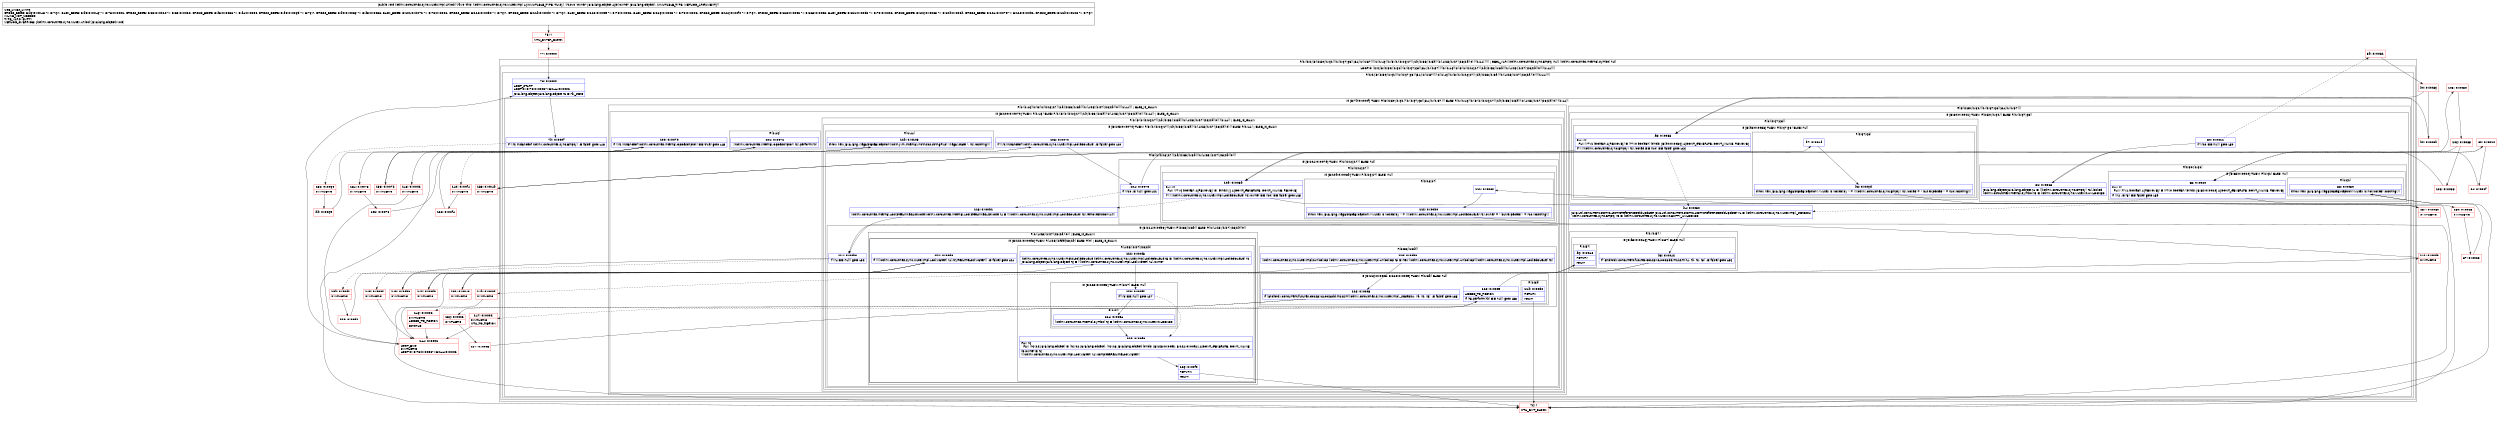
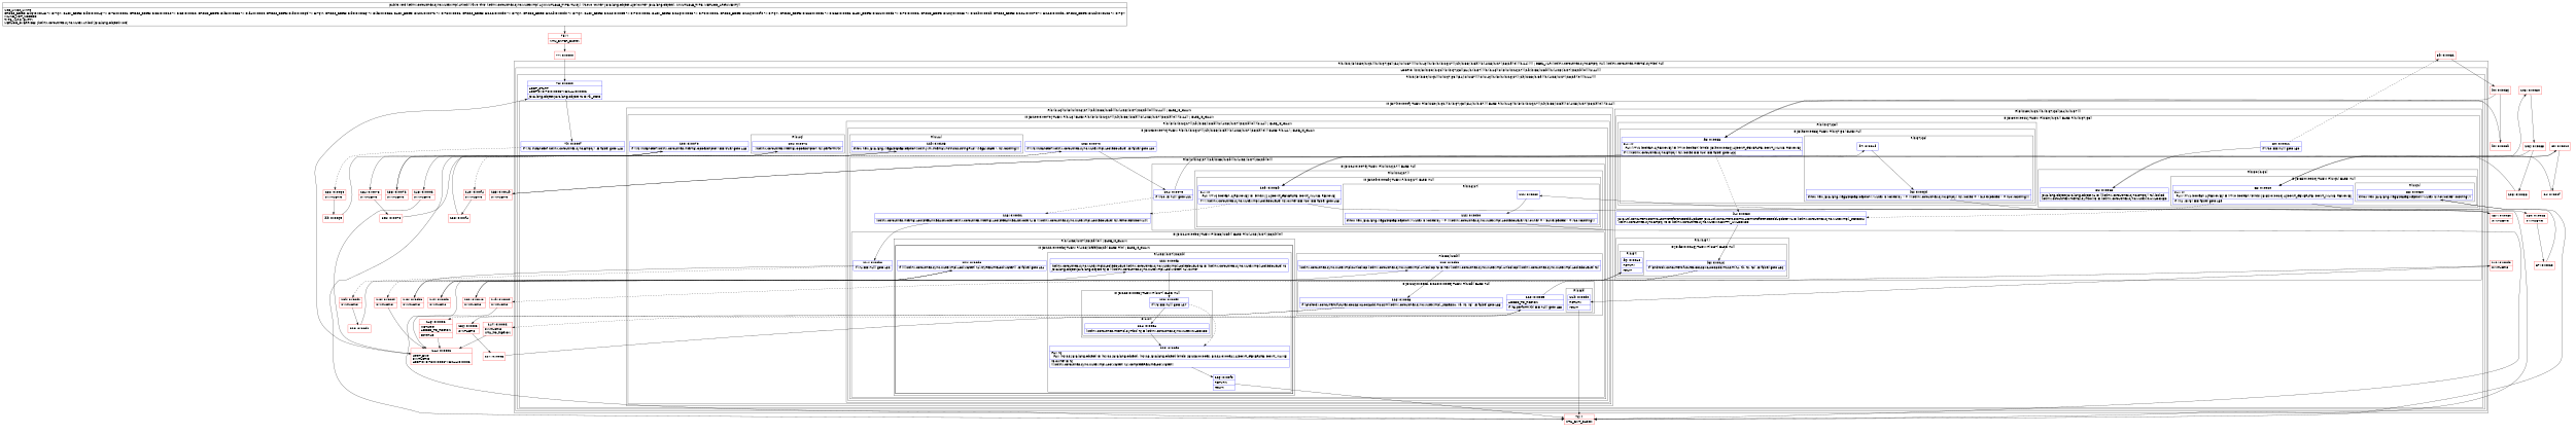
  digraph {
    fontname="DejaVu Sans"
    node [color=red fontname="DejaVu Sans" shape=record]
    edge [fontname="DejaVu Sans"]
    n1 [color=blue label="{88\:\ 0x0030|throw new java.lang.IllegalStateException(\"Mutex is not locked\".toString())\l}"]
    n2 [color=blue label="{85\:\ 0x0020|PHI: r7 \l  PHI: (r7v4 boolean A[REMOVE]) = (r7v0 boolean) binds: [B:82:0x001c] A[DONT_GENERATE, DONT_INLINE, REMOVE]\l|if ((r4 != r5) == false) goto L59\l}"]
    n3 [color=blue label="{81\:\ 0x0013|java.lang.Object java.lang.Object r4 = ((kotlinx.coroutines.sync.Empty) r2).locked\lkotlinx.coroutines.internal.Symbol r5 = kotlinx.coroutines.sync.MutexKt.UNLOCKED\l}"]
    n4 [color=blue label="{97\:\ 0x0049}"]
    n5 [color=blue label="{98\:\ 0x006d|throw new java.lang.IllegalStateException((\"Mutex is locked by \" + ((kotlinx.coroutines.sync.Empty) r2).locked + \" but expected \" + r10).toString())\l}"]
    n6 [color=blue label="{93\:\ 0x003a|PHI: r7 \l  PHI: (r7v1 boolean A[REMOVE]) = (r7v0 boolean) binds: [B:90:0x0036] A[DONT_GENERATE, DONT_INLINE, REMOVE]\l|if ((((kotlinx.coroutines.sync.Empty) r2).locked == r10) == false) goto L66\l}"]
    n7 [color=blue label="{80\:\ 0x0011|if (r10 == null) goto L50\l}"]
    n8 [color=blue label="{96\:\ 0x0048|RETURN\l|return\l}"]
    n9 [color=blue label="{95\:\ 0x0046|if (androidx.concurrent.futures.C0125xc40028dd.m112m(r4, r9, r2, r5) != false) goto L56\l}"]
    n10 [color=blue label="{94\:\ 0x003c|java.util.concurrent.atomic.AtomicReferenceFieldUpdater java.util.concurrent.atomic.AtomicReferenceFieldUpdater r4 = kotlinx.coroutines.sync.MutexImpl._state$FU\lkotlinx.coroutines.sync.Empty r5 = kotlinx.coroutines.sync.MutexKt.EMPTY_UNLOCKED\l}"]
    n11 [color=blue label="{101\:\ 0x0072|((kotlinx.coroutines.internal.OpDescriptor) r2).perform(r9)\l}"]
    n12 [color=blue label="{111\:\ 0x008c}"]
    n13 [color=blue label="{112\:\ 0x00b0|throw new java.lang.IllegalStateException((\"Mutex is locked by \" + ((kotlinx.coroutines.sync.MutexImpl.LockedQueue) r2).owner + \" but expected \" + r10).toString())\l}"]
    n14 [color=blue label="{109\:\ 0x0089|PHI: r7 \l  PHI: (r7v6 boolean A[REMOVE]) =  binds: [] A[DONT_GENERATE, DONT_INLINE, REMOVE]\l|if ((((kotlinx.coroutines.sync.MutexImpl.LockedQueue) r2).owner == r10) == false) goto L15\l}"]
    n15 [color=blue label="{104\:\ 0x007e|if (r10 != null) goto L11\l}"]
    n16 [color=blue label="{119\:\ 0x00d0|RETURN\l|return\l}"]
    n17 [color=blue label="{116\:\ 0x00c8|if (androidx.concurrent.futures.C0125xc40028dd.m112m(kotlinx.coroutines.sync.MutexImpl._state$FU, r9, r2, r5) != false) goto L35\l}"]
    n18 [color=blue label="{118\:\ 0x00ce|ADDED_TO_REGION\l|if (r5.perform(r9) == null) goto L38\l}"]
    n19 [color=blue label="{115\:\ 0x00ba|kotlinx.coroutines.sync.MutexImpl$UnlockOp kotlinx.coroutines.sync.MutexImpl.UnlockOp r5 = new kotlinx.coroutines.sync.MutexImpl.UnlockOp((kotlinx.coroutines.sync.MutexImpl.LockedQueue) r2)\l}"]
    n20 [color=blue label="{124\:\ 0x00e4|kotlinx.coroutines.internal.Symbol r6 = kotlinx.coroutines.sync.MutexKt.LOCKED\l}"]
    n21 [color=blue label="{123\:\ 0x00e2|if (r6 == null) goto L27\l}"]
    n22 [color=blue label="{122\:\ 0x00da|kotlinx.coroutines.sync.MutexImpl$LockedQueue kotlinx.coroutines.sync.MutexImpl.LockedQueue r5 = (kotlinx.coroutines.sync.MutexImpl.LockedQueue) r2\ljava.lang.Object java.lang.Object r6 = ((kotlinx.coroutines.sync.MutexImpl.LockWaiter) r4).owner\l}"]
    n23 [color=blue label="{125\:\ 0x00e8|PHI: r6 \l  PHI: (r6v12 java.lang.Object) = (r6v11 java.lang.Object), (r6v13 java.lang.Object) binds: [B:123:0x00e2, B:124:0x00e4] A[DONT_GENERATE, DONT_INLINE]\l|r5.owner = r6\l((kotlinx.coroutines.sync.MutexImpl.LockWaiter) r4).completeResumeLockWaiter()\l}"]
    n24 [color=blue label="{126\:\ 0x00f0|RETURN\l|return\l}"]
    n25 [color=blue label="{121\:\ 0x00d8|if (((kotlinx.coroutines.sync.MutexImpl.LockWaiter) r4).tryResumeLockWaiter() != false) goto L24\l}"]
    n26 [color=blue label="{114\:\ 0x00b8|if (r4 == null) goto L32\l}"]
    n27 [color=blue label="{113\:\ 0x00b1|kotlinx.coroutines.internal.LockFreeLinkedListNode kotlinx.coroutines.internal.LockFreeLinkedListNode r4 = ((kotlinx.coroutines.sync.MutexImpl.LockedQueue) r2).removeFirstOrNull()\l}"]
    n28 [color=blue label="{129\:\ 0x0103|throw new java.lang.IllegalStateException(kotlin.jvm.internal.Intrinsics.stringPlus(\"Illegal state \", r2).toString())\l}"]
    n29 [color=blue label="{103\:\ 0x007c|if ((r2 instanceof kotlinx.coroutines.sync.MutexImpl.LockedQueue) != false) goto L10\l}"]
    n30 [color=blue label="{100\:\ 0x0070|if ((r2 instanceof kotlinx.coroutines.internal.OpDescriptor) == true) goto L45\l}"]
    n31 [color=blue label="{79\:\ 0x000f|if ((r2 instanceof kotlinx.coroutines.sync.Empty) != false) goto L48\l}"]
    n32 [color=blue label="{78\:\ 0x0002|LOOP_START\lLOOP:0: B:78:0x0002\-\>B:144:0x0002\l|java.lang.Object java.lang.Object r2 = r9._state\l}"]
    n33 [label="{76\:\ ?|MTH_EXIT_BLOCK\l}"]
    n34 [label="{130\:\ 0x0023|SYNTHETIC\l}"]
    n35 [label="{82\:\ 0x001c}"]
    n36 [label="{133\:\ 0x0049|SYNTHETIC\l}"]
    n37 [label="{89\:\ 0x0031}"]
    n38 [label="{131\:\ 0x0048|SYNTHETIC\l}"]
    n39 [label="{149\:\ 0x0002|SYNTHETIC\l}"]
    n40 [label="{148\:\ 0x0002|SYNTHETIC\l}"]
    n41 [label="{137\:\ 0x008c|SYNTHETIC\l}"]
    n42 [label="{105\:\ 0x0080}"]
    n43 [label="{136\:\ 0x00ca|SYNTHETIC\l}"]
-   n44 [label="{146\:\ 0x0002|SYNTHETIC\lADDED_TO_REGION\l|continue\l}"]
+   n44 [label="{146\:\ 0x0002|METHOD\lADDED_TO_REGION\l|continue\l}"]
    n45 [label="{141\:\ 0x00d0|SYNTHETIC\l}"]
    n46 [label="{147\:\ 0x0002|SYNTHETIC\lMTH_TO_REGION\l}"]
    n47 [label="{142\:\ 0x00da|SYNTHETIC\l}"]
    n48 [label="{145\:\ 0x0002|SYNTHETIC\l}"]
    n49 [label="{139\:\ 0x00d1|SYNTHETIC\l}"]
    n50 [label="{143\:\ 0x00ba|SYNTHETIC\l}"]
    n51 [label="{140\:\ 0x00f4|SYNTHETIC\l}"]
    n52 [label="{134\:\ 0x007a|SYNTHETIC\l}"]
    n53 [label="{138\:\ 0x0072|SYNTHETIC\l}"]
    n54 [label="{132\:\ 0x006e|SYNTHETIC\l}"]
    n55 [label="{99\:\ 0x006e}"]
    n56 [label="{90\:\ 0x0036}"]
    n57 [label="{84\:\ 0x001f}"]
    n58 [label="{87\:\ 0x0023}"]
    n59 [label="{144\:\ 0x0002|LOOP_END\lSYNTHETIC\lLOOP:0: B:78:0x0002\-\>B:144:0x0002\l}"]
    n60 [label="{102\:\ 0x007a}"]
    n61 [label="{128\:\ 0x00f4}"]
    n62 [label="{106\:\ 0x0085}"]
    n63 [label="{120\:\ 0x00d1}"]
    n64 [label="{117\:\ 0x00ca}"]
    n65 [label="{75\:\ ?|MTH_ENTER_BLOCK\l}"]
    n66 [label="{77\:\ 0x0000}"]
    n67 [label="{108\:\ 0x0088}"]
    n68 [label="{92\:\ 0x0039}"]
    n69 [label="{public void kotlinx.coroutines.sync.MutexImpl.unlock((r9v0 'this' kotlinx.coroutines.sync.MutexImpl A[IMMUTABLE_TYPE, THIS]), (r10v0 'owner' java.lang.Object A[D('owner' java.lang.Object), IMMUTABLE_TYPE, METHOD_ARGUMENT]))  | USE_LINES_HINTS\lCROSS_EDGE: B:96:0x0048 \-\> B:76:?, BACK_EDGE: B:95:0x0046 \-\> B:78:0x0002, CROSS_EDGE: B:82:0x001c \-\> B:85:0x0020, CROSS_EDGE: B:93:0x003a \-\> B:94:0x003c, CROSS_EDGE: B:98:0x006d \-\> B:76:?, CROSS_EDGE: B:90:0x0036 \-\> B:93:0x003a, BACK_EDGE: B:101:0x0072 \-\> B:78:0x0002, CROSS_EDGE: B:112:0x00b0 \-\> B:76:?, CROSS_EDGE: B:119:0x00d0 \-\> B:76:?, BACK_EDGE: B:118:0x00ce \-\> B:78:0x0002, BACK_EDGE: B:116:0x00c8 \-\> B:78:0x0002, CROSS_EDGE: B:126:0x00f0 \-\> B:76:?, CROSS_EDGE: B:123:0x00e2 \-\> B:125:0x00e8, BACK_EDGE: B:121:0x00d8 \-\> B:78:0x0002, CROSS_EDGE: B:106:0x0085 \-\> B:109:0x0089, CROSS_EDGE: B:104:0x007e \-\> B:113:0x00b1, CROSS_EDGE: B:129:0x0103 \-\> B:76:?\lINLINE_NOT_NEEDED\lTYPE_VARS: EMPTY\lMETHOD_OVERRIDE: [kotlinx.coroutines.sync.Mutex.unlock(java.lang.Object):void]\l}" color=""]
    subgraph cluster_1 {
      label="R(1:(2:2|(3:(2:50|(1:61))(1:(2:67|68))|54|(1:(1:57)))(1:(1:46)(1:(3:(1:(2:16|17))|19|(2:33|(1:39))(1:(4:25|(1:27)|28|29)(0)))(1:44))))) | DECL_VAR: kotlinx.coroutines.sync.Empty null, kotlinx.coroutines.internal.Symbol null\l"
      subgraph cluster_2 {
        label="LOOP:0: (2:2|(3:(2:50|(1:61))(1:(2:67|68))|54|(1:(1:57)))(1:(1:46)(1:(3:(1:(2:16|17))|19|(2:33|(1:39))(1:(4:25|(1:27)|28|29)(0)))(1:44))))"
        subgraph cluster_3 {
          label="R(2:2|(3:(2:50|(1:61))(1:(2:67|68))|54|(1:(1:57)))(1:(1:46)(1:(3:(1:(2:16|17))|19|(2:33|(1:39))(1:(4:25|(1:27)|28|29)(0)))(1:44))))"
          n32
          subgraph cluster_4 {
            label="IF [B:79:0x000f] THEN: R(3:(2:50|(1:61))(1:(2:67|68))|54|(1:(1:57))) ELSE: R(1:(1:46)(1:(3:(1:(2:16|17))|19|(2:33|(1:39))(1:(4:25|(1:27)|28|29)(0)))(1:44)))"
            n31
            subgraph cluster_5 {
              label="R(3:(2:50|(1:61))(1:(2:67|68))|54|(1:(1:57)))"
              n10
              subgraph cluster_6 {
                label="IF [B:80:0x0011] THEN: R(2:50|(1:61)) ELSE: R(1:(2:67|68))"
                n7
                subgraph cluster_7 {
                  label="R(2:50|(1:61))"
                  n3
                  subgraph cluster_8 {
                    label="IF [B:85:0x0020] THEN: R(1:61) ELSE: null"
                    n2
                    subgraph cluster_9 {
                      label="R(1:61)"
                      n1
                    }
                  }
                }
                subgraph cluster_10 {
                  label="R(1:(2:67|68))"
                  subgraph cluster_11 {
                    label="IF [B:93:0x003a] THEN: R(2:67|68) ELSE: null"
                    n6
                    subgraph cluster_12 {
                      label="R(2:67|68)"
                      n4
                      n5
                    }
                  }
                }
              }
              subgraph cluster_13 {
                label="R(1:(1:57))"
                subgraph cluster_14 {
                  label="IF [B:95:0x0046] THEN: R(1:57) ELSE: null"
                  n9
                  subgraph cluster_15 {
                    label="R(1:57)"
                    n8
                  }
                }
              }
            }
            subgraph cluster_16 {
              label="R(1:(1:46)(1:(3:(1:(2:16|17))|19|(2:33|(1:39))(1:(4:25|(1:27)|28|29)(0)))(1:44))) | ELSE_IF_CHAIN\l"
              subgraph cluster_17 {
                label="IF [B:100:0x0070] THEN: R(1:46) ELSE: R(1:(3:(1:(2:16|17))|19|(2:33|(1:39))(1:(4:25|(1:27)|28|29)(0)))(1:44)) | ELSE_IF_CHAIN\l"
                n30
                subgraph cluster_18 {
                  label="R(1:46)"
                  n11
                }
                subgraph cluster_19 {
                  label="R(1:(3:(1:(2:16|17))|19|(2:33|(1:39))(1:(4:25|(1:27)|28|29)(0)))(1:44)) | ELSE_IF_CHAIN\l"
                  subgraph cluster_20 {
                    label="IF [B:103:0x007c] THEN: R(3:(1:(2:16|17))|19|(2:33|(1:39))(1:(4:25|(1:27)|28|29)(0))) ELSE: R(1:44) | ELSE_IF_CHAIN\l"
                    n29
                    subgraph cluster_21 {
                      label="R(3:(1:(2:16|17))|19|(2:33|(1:39))(1:(4:25|(1:27)|28|29)(0)))"
                      n27
                      subgraph cluster_22 {
                        label="IF [B:104:0x007e] THEN: R(1:(2:16|17)) ELSE: null"
                        n15
                        subgraph cluster_23 {
                          label="R(1:(2:16|17))"
                          subgraph cluster_24 {
                            label="IF [B:109:0x0089] THEN: R(2:16|17) ELSE: null"
                            n14
                            subgraph cluster_25 {
                              label="R(2:16|17)"
                              n12
                              n13
                            }
                          }
                        }
                      }
                      subgraph cluster_26 {
                        label="IF [B:114:0x00b8] THEN: R(2:33|(1:39)) ELSE: R(1:(4:25|(1:27)|28|29)(0))"
                        n26
                        subgraph cluster_27 {
                          label="R(2:33|(1:39))"
                          n19
                          subgraph cluster_28 {
                            label="IF [B:116:0x00c8, B:118:0x00ce] THEN: R(1:39) ELSE: null"
                            n17
                            n18
                            subgraph cluster_29 {
                              label="R(1:39)"
                              n16
                            }
                          }
                        }
                        subgraph cluster_30 {
                          label="R(1:(4:25|(1:27)|28|29)(0)) | ELSE_IF_CHAIN\l"
                          subgraph cluster_31 {
                            label="IF [B:121:0x00d8] THEN: R(4:25|(1:27)|28|29) ELSE: R(0) | ELSE_IF_CHAIN\l"
                            n25
                            subgraph cluster_32 {
                              label="R(4:25|(1:27)|28|29)"
                              n22
                              n23
                              n24
                              subgraph cluster_33 {
                                label="IF [B:123:0x00e2] THEN: R(1:27) ELSE: null"
                                n21
                                subgraph cluster_34 {
                                  label="R(1:27)"
                                  n20
                                }
                              }
                            }
                            subgraph cluster_35 {
                              label="R(0)"
                            }
                          }
                        }
                      }
                    }
                    subgraph cluster_36 {
                      label="R(1:44)"
                      n28
                    }
                  }
                }
              }
            }
          }
        }
      }
    }
    n1 -> n33
    n2 -> n10 [style=dashed]
    n2 -> n34
    n3 -> n35
    n4 -> n5
    n5 -> n33
    n6 -> n10 [style=dashed]
    n6 -> n36
    n7 -> n3
    n7 -> n37 [style=dashed]
    n8 -> n33
    n9 -> n38
    n9 -> n39 [style=dashed]
    n10 -> n9
    n11 -> n40
    n12 -> n13
    n13 -> n33
    n14 -> n27 [style=dashed]
    n14 -> n41
    n15 -> n27 [style=dashed]
    n15 -> n42
    n16 -> n33
    n17 -> n43
    n17 -> n44 [style=dashed]
    n18 -> n45
    n18 -> n46 [style=dashed]
    n19 -> n17
    n20 -> n23
    n21 -> n20
    n21 -> n23 [style=dashed]
    n22 -> n21
    n23 -> n24
    n24 -> n33
    n25 -> n47
    n25 -> n48 [style=dashed]
    n26 -> n49 [style=dashed]
    n26 -> n50
    n27 -> n26
    n28 -> n33
    n29 -> n15
    n29 -> n51 [style=dashed]
    n30 -> n52 [style=solid]
    n30 -> n53
    n31 -> n54 [style=dashed]
    n32 -> n31
    n34 -> n58
-   n35 -> n2 [style=dashed]
+   n35 -> n2
    n35 -> n57
    n36 -> n4
    n37 -> n56
    n38 -> n8
    n39 -> n59
    n40 -> n59
    n41 -> n12
    n42 -> n62
    n43 -> n64
    n44 -> n59
-   n45 -> n26
+   n45 -> n16
    n46 -> n59
    n47 -> n22
    n48 -> n59
    n49 -> n63
    n50 -> n19
    n51 -> n61
    n52 -> n60
    n53 -> n11
    n54 -> n55
    n55 -> n30
    n56 -> n6
    n56 -> n68
    n57 -> n2
    n58 -> n1
    n59 -> n32
    n60 -> n29
    n61 -> n28
    n62 -> n14
    n62 -> n67
    n63 -> n25
    n64 -> n18
    n65 -> n66
    n66 -> n32
    n67 -> n14
    n68 -> n6
    n69 -> n65
  }
